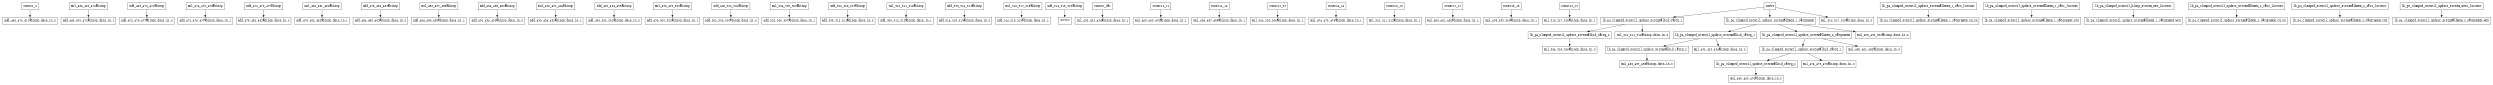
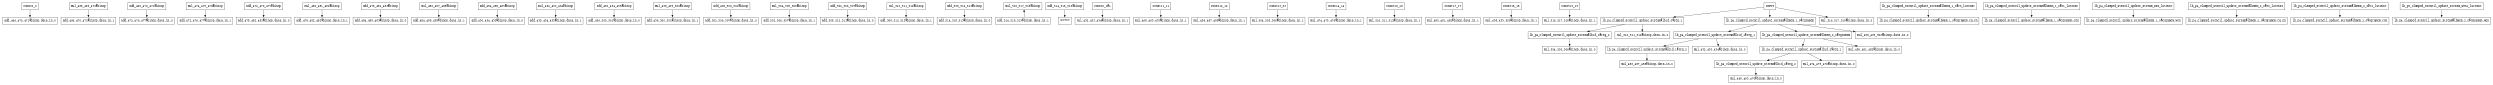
  digraph {
    fontname="Courier Prime"
    node [fontname="Courier Prime" shape=box]
    edge [fontname="Courier Prime"]
    const0_0
    "add_466_470_471$binop.data.in.0"
    "mul_468_469_470$binop"
    "add_466_470_471$binop.data.in.1"
    "add_466_470_471$binop"
    "add_472_476_477$binop.data.in.0"
    "mul_474_475_476$binop"
    "add_472_476_477$binop.data.in.1"
    "add_472_476_477$binop"
    "add_478_482_483$binop.data.in.0"
    "mul_480_481_482$binop"
    "add_478_482_483$binop.data.in.1"
    "add_478_482_483$binop"
    "add_484_488_489$binop.data.in.0"
    "mul_486_487_488$binop"
    "add_484_488_489$binop.data.in.1"
    "add_484_488_489$binop"
    "add_490_494_495$binop.data.in.0"
    "mul_492_493_494$binop"
    "add_490_494_495$binop.data.in.1"
    "add_490_494_495$binop"
    "add_496_500_501$binop.data.in.0"
    "mul_498_499_500$binop"
    "add_496_500_501$binop.data.in.1"
    "add_496_500_501$binop"
    "add_502_506_507$binop.data.in.0"
    "mul_504_505_506$binop"
    "add_502_506_507$binop.data.in.1"
    "add_502_506_507$binop"
    "add_508_512_513$binop.data.in.0"
    "mul_510_511_512$binop"
    "add_508_512_513$binop.data.in.1"
    "add_508_512_513$binop"
    "add_514_518_519$binop.data.in.0"
    "mul_516_517_518$binop"
    "add_514_518_519$binop.data.in.1"
    "add_514_518_519$binop"
    OUTPUT
    "const0_0$1"
    "mul_492_493_494$binop.data.in.1"
    const11_11
    "mul_468_469_470$binop.data.in.1"
    const12_12
    "mul_486_487_488$binop.data.in.1"
    n45 [label=const13_53]
    "mul_504_505_506$binop.data.in.1"
    const14_14
    "mul_474_475_476$binop.data.in.1"
    const16_16
    "mul_510_511_512$binop.data.in.1"
    const17_17
    "mul_480_481_482$binop.data.in.1"
    const18_18
    "mul_498_499_500$binop.data.in.1"
    const19_19
    "mul_516_517_518$binop.data.in.1"
    INPUT
    "lb_p4_clamped_stencil_update_stream$lb1d_0$reg_1"
    "lb_p4_clamped_stencil_update_stream$lbmem_1_0$cgramem"
    "mul_516_517_518$binop.data.in.0"
    "lb_p4_clamped_stencil_update_stream$lb1d_0$reg_2"
    "mul_510_511_512$binop.data.in.0"
    "lb_p4_clamped_stencil_update_stream$lb1d_1$reg_1"
    "lb_p4_clamped_stencil_update_stream$lbmem_2_0$cgramem"
    "mul_498_499_500$binop.data.in.0"
    "mul_504_505_506$binop.data.in.0"
    "lb_p4_clamped_stencil_update_stream$lb1d_1$reg_2"
    "mul_492_493_494$binop.data.in.0"
    "lb_p4_clamped_stencil_update_stream$lb1d_2$reg_1"
    "mul_480_481_482$binop.data.in.0"
    "mul_486_487_488$binop.data.in.0"
    "lb_p4_clamped_stencil_update_stream$lb1d_2$reg_2"
    "mul_474_475_476$binop.data.in.0"
    "mul_468_469_470$binop.data.in.0"
    "lb_p4_clamped_stencil_update_stream$lbmem_1_0$c0_lutcnst"
    "lb_p4_clamped_stencil_update_stream$lbmem_1_0$cgramem.cg_en"
    "lb_p4_clamped_stencil_update_stream$lbmem_1_0$c1_lutcnst"
    "lb_p4_clamped_stencil_update_stream$lbmem_1_0$cgramem.ren"
-   lb_p4_clamped_stencil_update_stream_wen_lutcnst [label=lb_p4_clamped_stencil_binop_stream_wen_lutcnst]
+   lb_p4_clamped_stencil_update_stream_wen_lutcnst
    "lb_p4_clamped_stencil_update_stream$lbmem_1_0$cgramem.wen"
    "lb_p4_clamped_stencil_update_stream$lbmem_2_0$c0_lutcnst"
    "lb_p4_clamped_stencil_update_stream$lbmem_2_0$cgramem.cg_en"
    "lb_p4_clamped_stencil_update_stream$lbmem_2_0$c1_lutcnst"
    "lb_p4_clamped_stencil_update_stream$lbmem_2_0$cgramem.ren"
    n85 [label=lb_p9_clamped_stencil_update_stream_wen1_lutcnst]
    "lb_p4_clamped_stencil_update_stream$lbmem_2_0$cgramem.wen"
    const0_0 -> "add_466_470_471$binop.data.in.0"
    "mul_468_469_470$binop" -> "add_466_470_471$binop.data.in.1"
    "add_466_470_471$binop" -> "add_472_476_477$binop.data.in.0"
    "mul_474_475_476$binop" -> "add_472_476_477$binop.data.in.1"
    "add_472_476_477$binop" -> "add_478_482_483$binop.data.in.0"
    "mul_480_481_482$binop" -> "add_478_482_483$binop.data.in.1"
    "add_478_482_483$binop" -> "add_484_488_489$binop.data.in.0"
    "mul_486_487_488$binop" -> "add_484_488_489$binop.data.in.1"
    "add_484_488_489$binop" -> "add_490_494_495$binop.data.in.0"
    "mul_492_493_494$binop" -> "add_490_494_495$binop.data.in.1"
    "add_490_494_495$binop" -> "add_496_500_501$binop.data.in.0"
    "mul_498_499_500$binop" -> "add_496_500_501$binop.data.in.1"
    "add_496_500_501$binop" -> "add_502_506_507$binop.data.in.0"
    "mul_504_505_506$binop" -> "add_502_506_507$binop.data.in.1"
    "add_502_506_507$binop" -> "add_508_512_513$binop.data.in.0"
    "mul_510_511_512$binop" -> "add_508_512_513$binop.data.in.1"
    "add_508_512_513$binop" -> "add_514_518_519$binop.data.in.0"
-   "mul_516_517_518$binop" -> "add_514_518_519$binop.data.in.1"
+   "add_514_518_519$binop.data.in.1" -> "mul_516_517_518$binop"
    "add_514_518_519$binop" -> OUTPUT
    "const0_0$1" -> "mul_492_493_494$binop.data.in.1"
    const11_11 -> "mul_468_469_470$binop.data.in.1"
    const12_12 -> "mul_486_487_488$binop.data.in.1"
    n45 -> "mul_504_505_506$binop.data.in.1"
    const14_14 -> "mul_474_475_476$binop.data.in.1"
    const16_16 -> "mul_510_511_512$binop.data.in.1"
    const17_17 -> "mul_480_481_482$binop.data.in.1"
    const18_18 -> "mul_498_499_500$binop.data.in.1"
    const19_19 -> "mul_516_517_518$binop.data.in.1"
    INPUT -> "lb_p4_clamped_stencil_update_stream$lb1d_0$reg_1"
    INPUT -> "lb_p4_clamped_stencil_update_stream$lbmem_1_0$cgramem"
    INPUT -> "mul_516_517_518$binop.data.in.0"
    "lb_p4_clamped_stencil_update_stream$lb1d_0$reg_1" -> "lb_p4_clamped_stencil_update_stream$lb1d_0$reg_2"
    "lb_p4_clamped_stencil_update_stream$lb1d_0$reg_1" -> "mul_510_511_512$binop.data.in.0"
    "lb_p4_clamped_stencil_update_stream$lbmem_1_0$cgramem" -> "lb_p4_clamped_stencil_update_stream$lb1d_1$reg_1"
    "lb_p4_clamped_stencil_update_stream$lbmem_1_0$cgramem" -> "lb_p4_clamped_stencil_update_stream$lbmem_2_0$cgramem"
    "lb_p4_clamped_stencil_update_stream$lbmem_1_0$cgramem" -> "mul_498_499_500$binop.data.in.0"
    "lb_p4_clamped_stencil_update_stream$lb1d_0$reg_2" -> "mul_504_505_506$binop.data.in.0"
    "lb_p4_clamped_stencil_update_stream$lb1d_1$reg_1" -> "lb_p4_clamped_stencil_update_stream$lb1d_1$reg_2"
    "lb_p4_clamped_stencil_update_stream$lb1d_1$reg_1" -> "mul_492_493_494$binop.data.in.0"
    "lb_p4_clamped_stencil_update_stream$lbmem_2_0$cgramem" -> "lb_p4_clamped_stencil_update_stream$lb1d_2$reg_1"
    "lb_p4_clamped_stencil_update_stream$lbmem_2_0$cgramem" -> "mul_480_481_482$binop.data.in.0"
    "lb_p4_clamped_stencil_update_stream$lb1d_1$reg_2" -> "mul_486_487_488$binop.data.in.0"
    "lb_p4_clamped_stencil_update_stream$lb1d_2$reg_1" -> "lb_p4_clamped_stencil_update_stream$lb1d_2$reg_2"
    "lb_p4_clamped_stencil_update_stream$lb1d_2$reg_1" -> "mul_474_475_476$binop.data.in.0"
    "lb_p4_clamped_stencil_update_stream$lb1d_2$reg_2" -> "mul_468_469_470$binop.data.in.0"
    "lb_p4_clamped_stencil_update_stream$lbmem_1_0$c0_lutcnst" -> "lb_p4_clamped_stencil_update_stream$lbmem_1_0$cgramem.cg_en"
    "lb_p4_clamped_stencil_update_stream$lbmem_1_0$c1_lutcnst" -> "lb_p4_clamped_stencil_update_stream$lbmem_1_0$cgramem.ren"
    lb_p4_clamped_stencil_update_stream_wen_lutcnst -> "lb_p4_clamped_stencil_update_stream$lbmem_1_0$cgramem.wen"
    "lb_p4_clamped_stencil_update_stream$lbmem_2_0$c0_lutcnst" -> "lb_p4_clamped_stencil_update_stream$lbmem_2_0$cgramem.cg_en"
    "lb_p4_clamped_stencil_update_stream$lbmem_2_0$c1_lutcnst" -> "lb_p4_clamped_stencil_update_stream$lbmem_2_0$cgramem.ren"
    n85 -> "lb_p4_clamped_stencil_update_stream$lbmem_2_0$cgramem.wen"
  }
